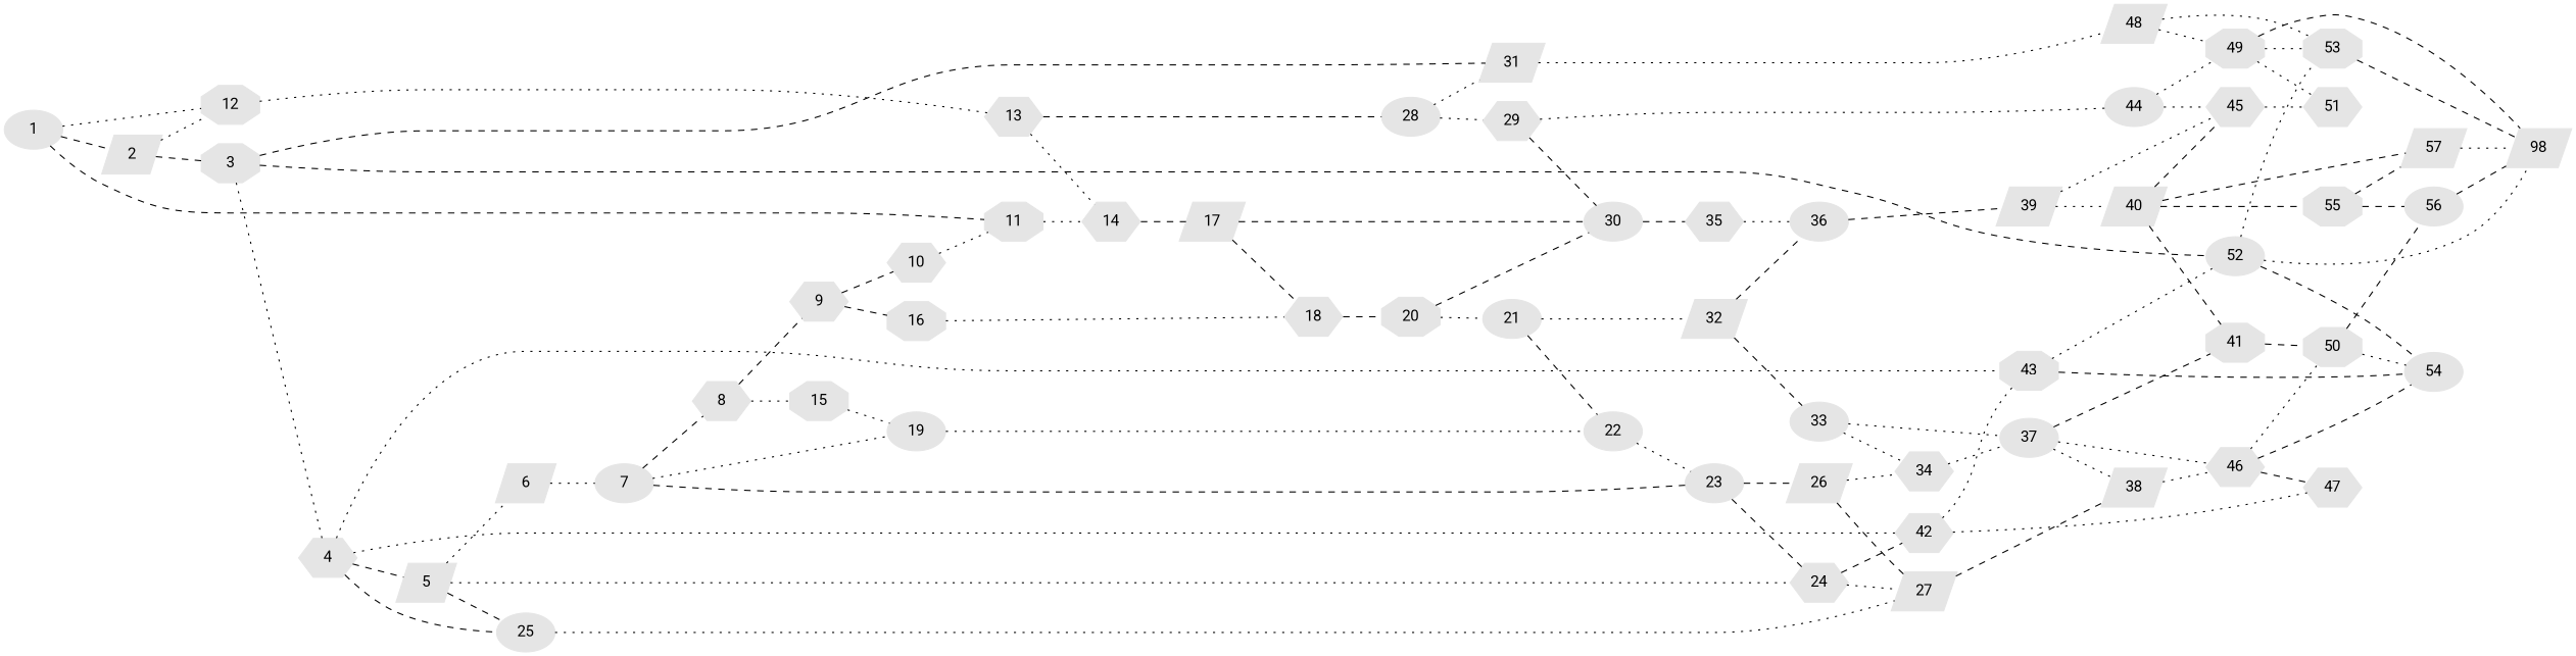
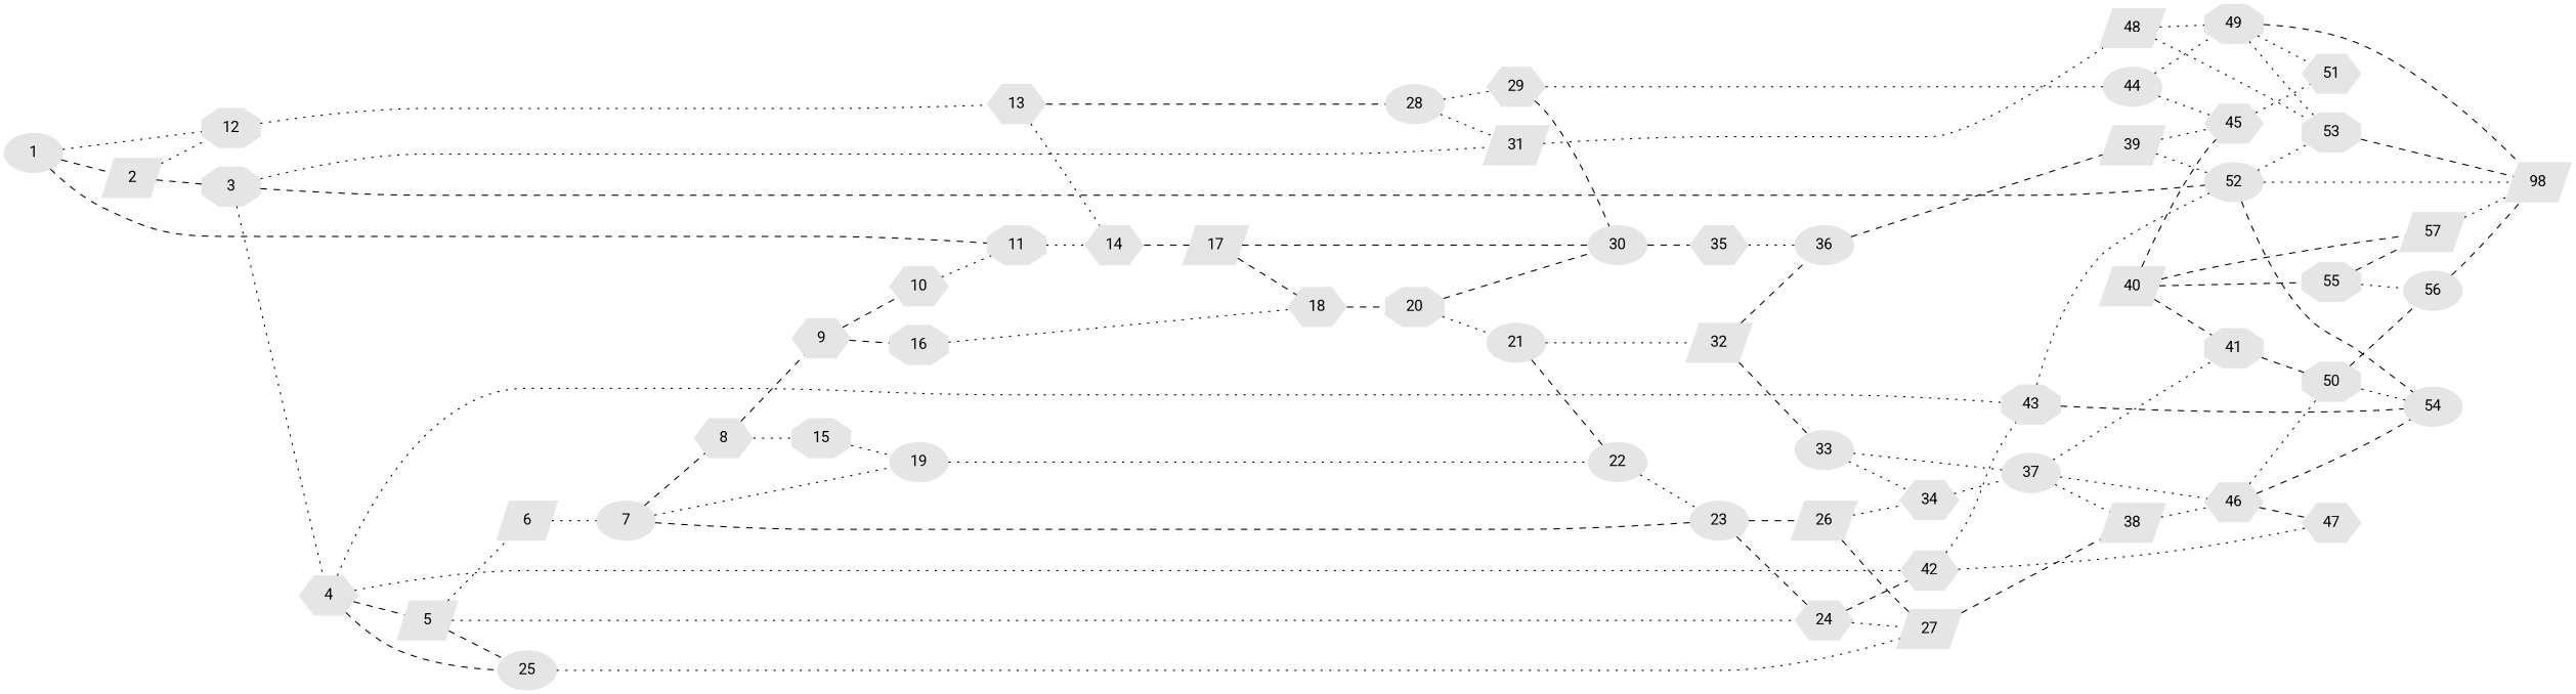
  graph {
    fontname=Roboto
    rankdir=LR
    node [color=gray90 fontname=Roboto shape=ellipse style=filled]
    edge [fontname=Roboto style=dotted weight=1.0]
    2 [shape=parallelogram]
    1
    11 [shape=octagon]
    12 [shape=octagon]
    3 [shape=octagon]
    14 [shape=hexagon]
    13 [shape=hexagon]
    4 [shape=hexagon]
    31 [shape=parallelogram]
    52
    5 [shape=parallelogram]
    25
    42 [shape=hexagon]
    43 [shape=octagon]
    48 [shape=parallelogram]
    54
    53 [shape=octagon]
    n18 [label=98 shape=parallelogram]
    6 [shape=parallelogram]
    24 [shape=hexagon]
    27 [shape=parallelogram]
    47 [shape=hexagon]
    7
    8 [shape=hexagon]
    19
    23
    9 [shape=hexagon]
    15 [shape=octagon]
    22
    26 [shape=parallelogram]
    10 [shape=hexagon]
    16 [shape=octagon]
    18 [shape=hexagon]
    17 [shape=parallelogram]
    28
    29 [shape=hexagon]
    30
    20 [shape=octagon]
    35 [shape=hexagon]
    21
    32 [shape=parallelogram]
    33
    36
    34 [shape=hexagon]
    38 [shape=parallelogram]
    37
    46 [shape=hexagon]
    44
    45 [shape=hexagon]
    49 [shape=octagon]
    39 [shape=parallelogram]
    41 [shape=octagon]
    40 [shape=parallelogram]
    50 [shape=octagon]
    55 [shape=octagon]
    57 [shape=parallelogram]
    51 [shape=hexagon]
    56
    2 -- 12
    2 -- 3 [style=dashed]
    1 -- 2 [style=dashed]
    1 -- 11 [style=dashed]
    1 -- 12 [weight=2.0]
    11 -- 14
    12 -- 13
    3 -- 4
-   3 -- 31 [style=dashed]
+   3 -- 31
    3 -- 52 [style=dashed]
    14 -- 17 [style=dashed]
    13 -- 14
    13 -- 28 [style=dashed]
    4 -- 5 [style=dashed]
    4 -- 25 [style=dashed weight=2.0]
    4 -- 42
    4 -- 43
    31 -- 48
    52 -- 54 [style=dashed]
    52 -- 53 [weight=2.0]
    52 -- n18
    5 -- 25 [style=dashed]
    5 -- 6 [weight=2.0]
    5 -- 24
    25 -- 27 [weight=2.0]
    42 -- 43
    42 -- 47
    43 -- 52
    43 -- 54 [style=dashed]
    48 -- 53 [weight=2.0]
    48 -- 49
    53 -- n18 [style=dashed]
    6 -- 7 [weight=2.0]
    24 -- 42 [style=dashed]
    24 -- 27
    27 -- 38 [style=dashed]
    7 -- 8 [style=dashed]
    7 -- 19
    7 -- 23 [style=dashed weight=2.0]
    8 -- 9 [style=dashed]
    8 -- 15
    19 -- 22
    23 -- 24 [style=dashed]
    23 -- 26 [style=dashed]
    9 -- 10 [style=dashed weight=2.0]
    9 -- 16 [style=dashed weight=2.0]
    15 -- 19
    22 -- 23
    26 -- 27 [style=dashed]
    26 -- 34
    10 -- 11
    16 -- 18
    18 -- 20 [style=dashed]
    17 -- 18 [style=dashed]
    17 -- 30 [style=dashed]
    28 -- 31
    28 -- 29
    29 -- 30 [style=dashed weight=2.0]
    29 -- 44 [weight=2.0]
    30 -- 35 [style=dashed weight=2.0]
    20 -- 30 [style=dashed]
    20 -- 21
    35 -- 36
    21 -- 22 [style=dashed]
    21 -- 32
    32 -- 33 [style=dashed]
    32 -- 36 [style=dashed]
    33 -- 34
    33 -- 37
    36 -- 39 [style=dashed]
    34 -- 37
    38 -- 46
    37 -- 38
    37 -- 46
-   37 -- 41 [style=dashed]
+   37 -- 41
    46 -- 54 [style=dashed]
    46 -- 47 [style=dashed weight=2.0]
    46 -- 50
    44 -- 45 [weight=2.0]
    44 -- 49
    45 -- 51 [weight=2.0]
    49 -- 53
    49 -- n18 [style=dashed]
    49 -- 51
    39 -- 45
-   39 -- 40
+   39 -- 52
    41 -- 50 [style=dashed]
    40 -- 45 [style=dashed]
    40 -- 41 [style=dashed weight=2.0]
    40 -- 55 [style=dashed]
    40 -- 57 [style=dashed]
    50 -- 54
    50 -- 56 [style=dashed]
    55 -- 57 [style=dashed]
-   55 -- 56 [style=dashed weight=2.0]
+   55 -- 56 [weight=2.0]
    57 -- n18
    56 -- n18 [style=dashed]
  }
